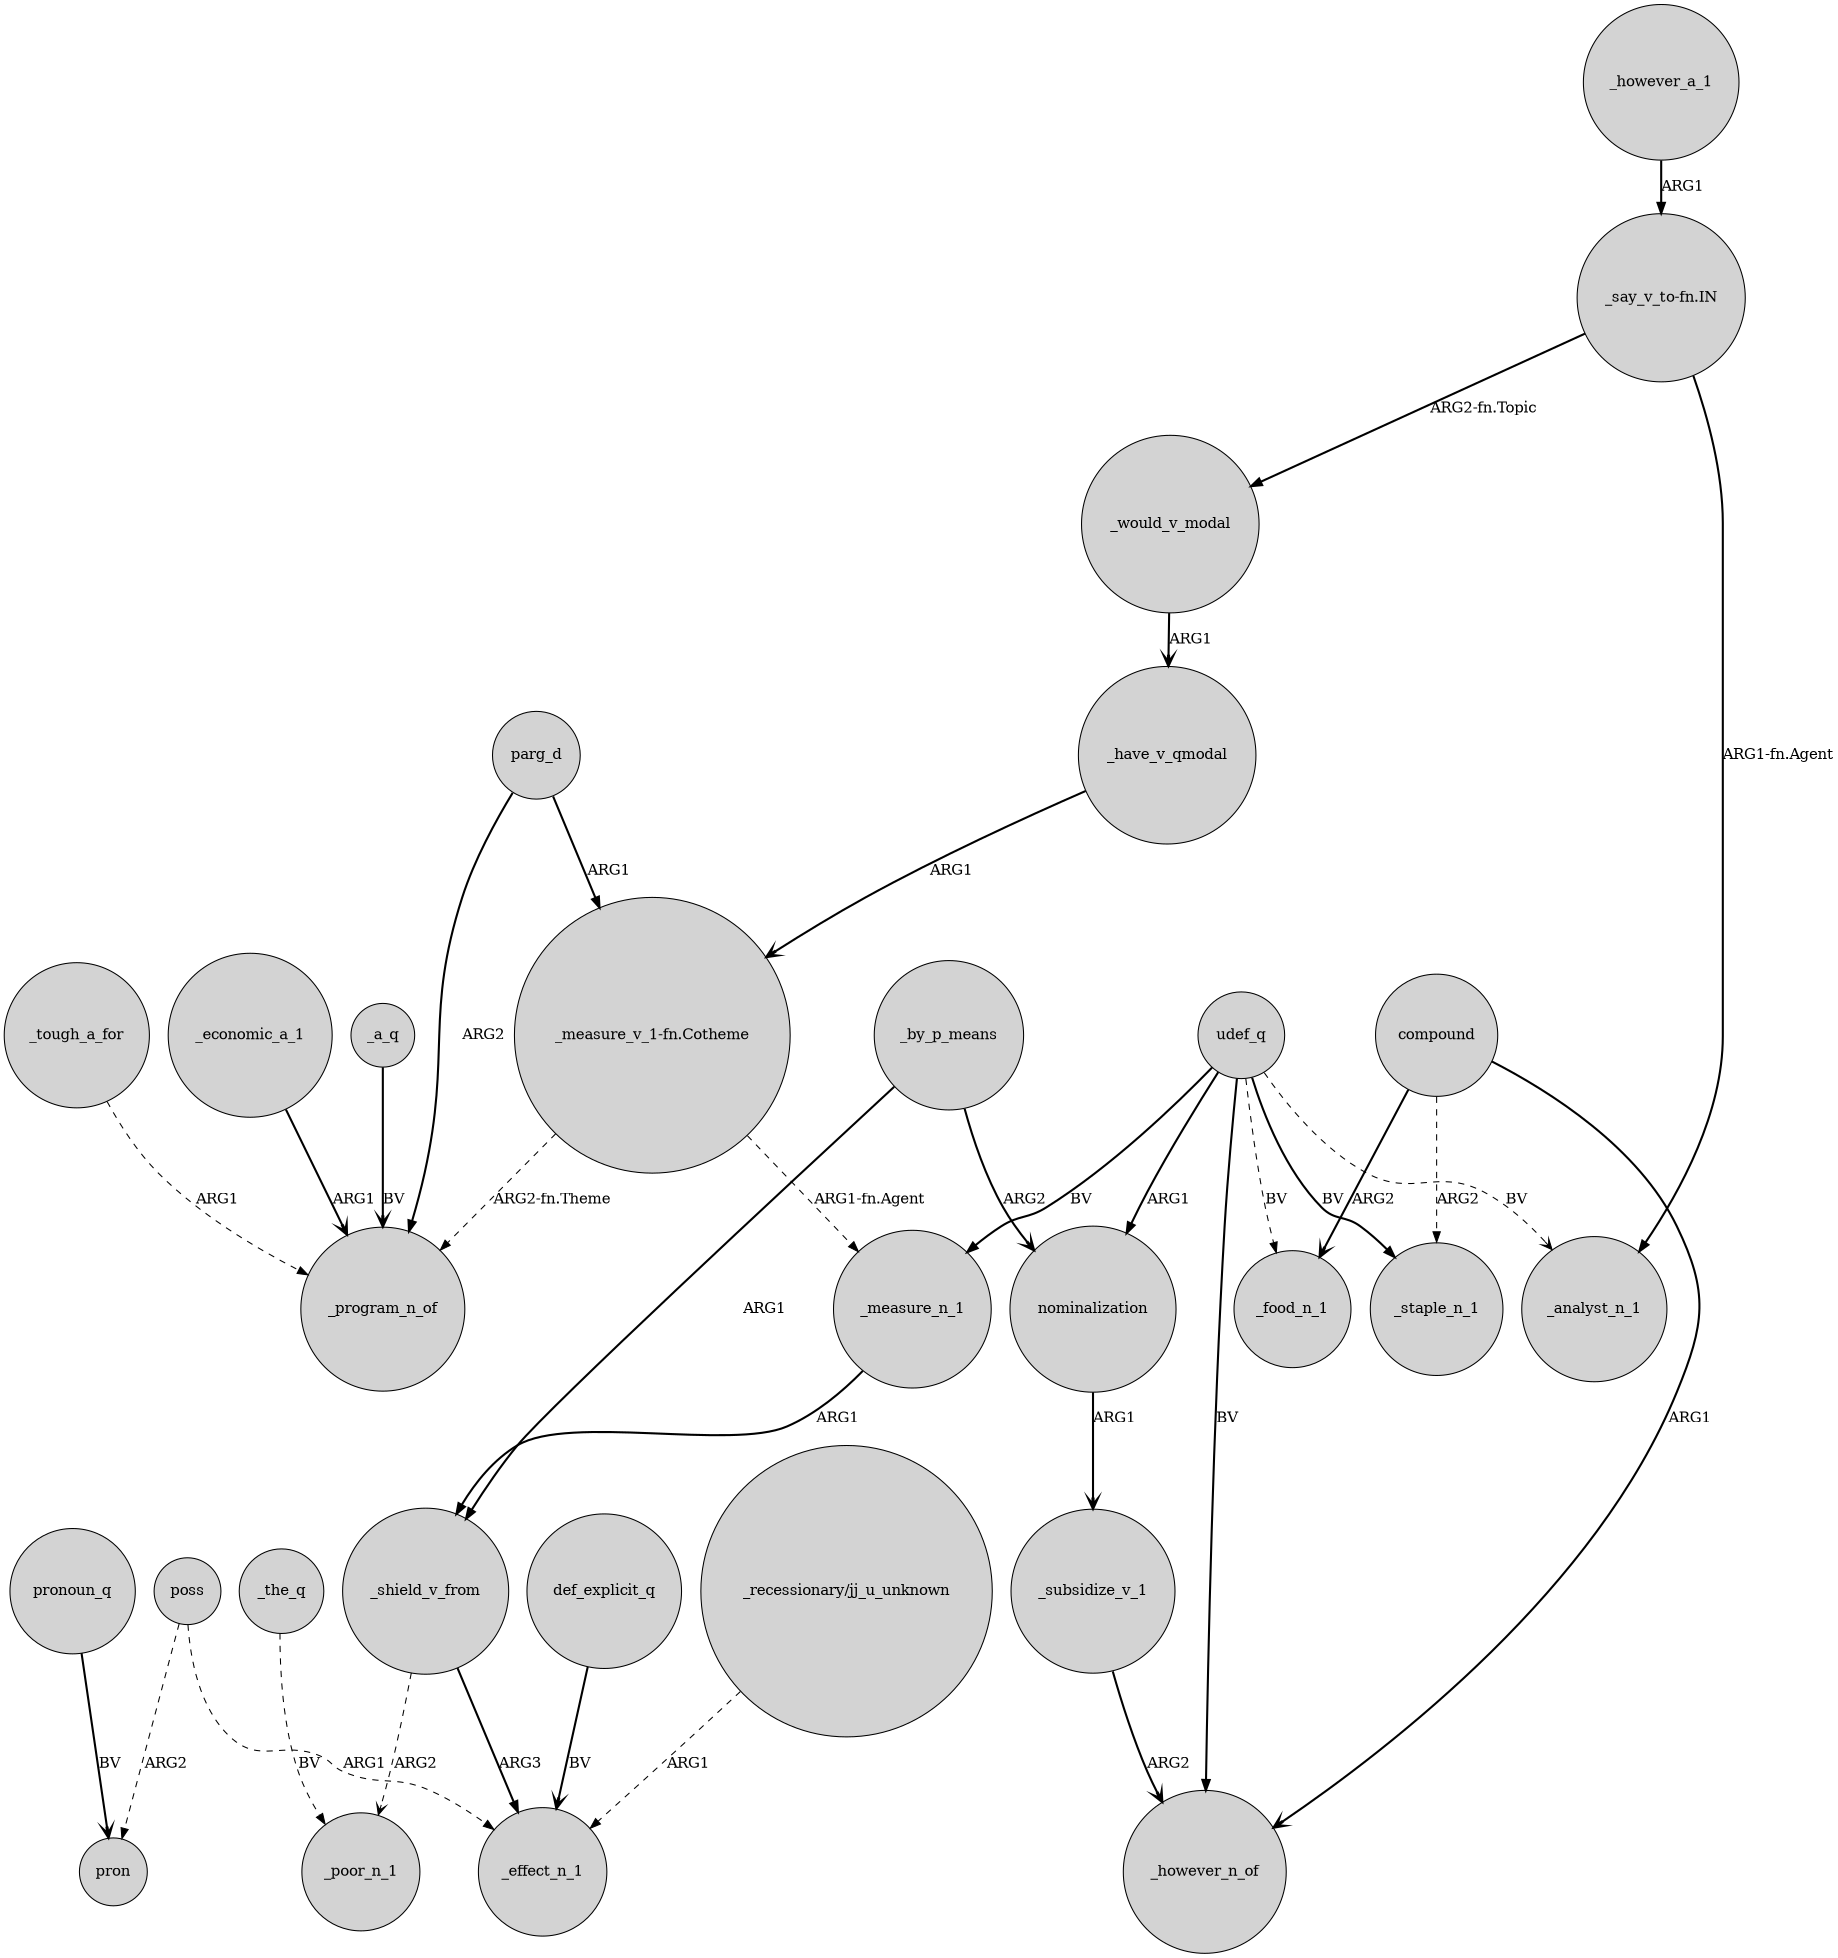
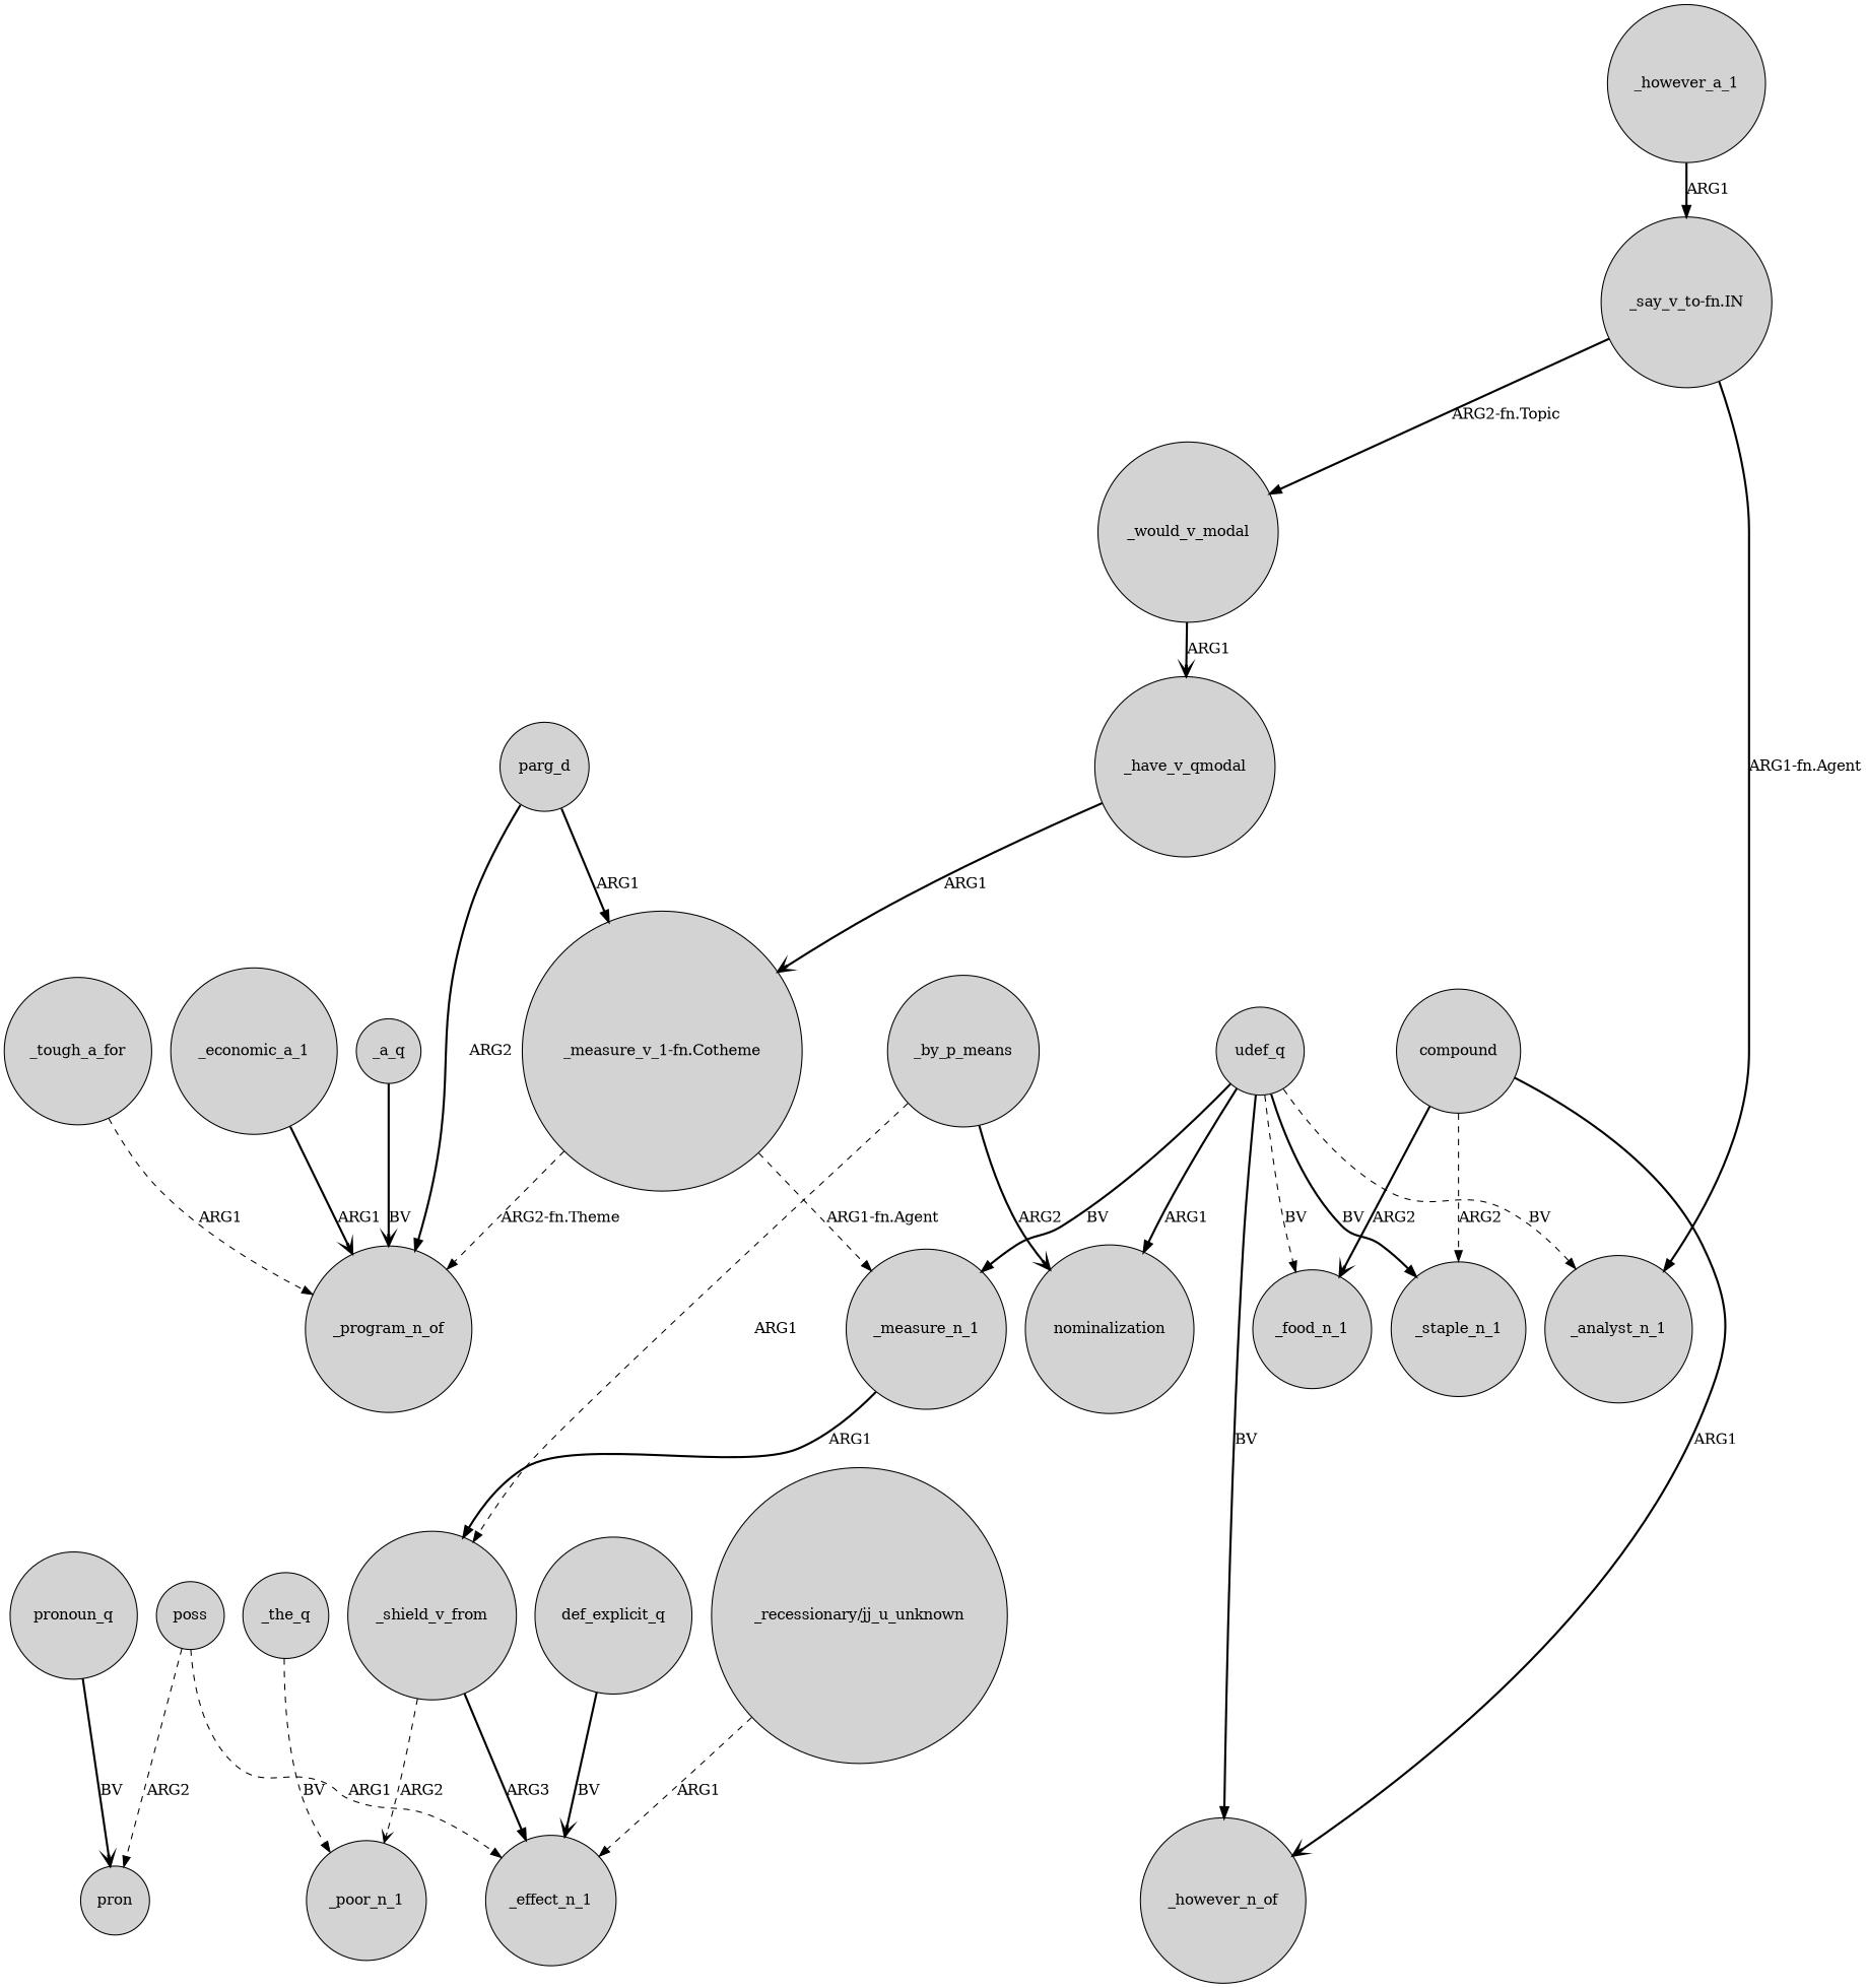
  digraph {
    node [shape=circle style=filled]
    edge [arrowhead=normal style=bold]
    "_say_v_to-fn.IN"
    _would_v_modal
    _analyst_n_1
    _have_v_qmodal
    n5 [label="_measure_v_1-fn.Cotheme"]
    compound
    _food_n_1
    _staple_n_1
    n9 [label=_however_n_of]
    _by_p_means
    nominalization
    _shield_v_from
-   _subsidize_v_1
    _effect_n_1
    _poor_n_1
    parg_d
    _program_n_of
    _measure_n_1
    poss
    pron
    _tough_a_for
    _economic_a_1
    _however_a_1
    _the_q
    udef_q
    "_recessionary/jj_u_unknown"
    pronoun_q
    def_explicit_q
    _a_q
    "_say_v_to-fn.IN" -> _would_v_modal [label="ARG2-fn.Topic"]
    "_say_v_to-fn.IN" -> _analyst_n_1 [label="ARG1-fn.Agent"]
    _would_v_modal -> _have_v_qmodal [arrowhead=vee label=ARG1]
    _have_v_qmodal -> n5 [arrowhead=vee label=ARG1]
    n5 -> _program_n_of [label="ARG2-fn.Theme" style=dashed]
    n5 -> _measure_n_1 [label="ARG1-fn.Agent" style=dashed]
    compound -> _food_n_1 [arrowhead=vee label=ARG2]
    compound -> _staple_n_1 [label=ARG2 style=dashed]
    compound -> n9 [arrowhead=vee label=ARG1]
    _by_p_means -> nominalization [arrowhead=vee label=ARG2]
-   _by_p_means -> _shield_v_from [label=ARG1]
-   nominalization -> _subsidize_v_1 [arrowhead=vee label=ARG1]
+   _by_p_means -> _shield_v_from [label=ARG1 style=dashed]
    _shield_v_from -> _effect_n_1 [label=ARG3]
    _shield_v_from -> _poor_n_1 [arrowhead=vee label=ARG2 style=dashed]
-   _subsidize_v_1 -> n9 [arrowhead=vee label=ARG2]
    parg_d -> n5 [label=ARG1]
    parg_d -> _program_n_of [label=ARG2]
    _measure_n_1 -> _shield_v_from [label=ARG1]
    poss -> _effect_n_1 [label=ARG1 style=dashed]
    poss -> pron [label=ARG2 style=dashed]
    _tough_a_for -> _program_n_of [label=ARG1 style=dashed]
    _economic_a_1 -> _program_n_of [arrowhead=vee label=ARG1]
    _however_a_1 -> "_say_v_to-fn.IN" [label=ARG1]
    _the_q -> _poor_n_1 [label=BV style=dashed]
-   udef_q -> _analyst_n_1 [arrowhead=vee label=BV style=dashed]
+   udef_q -> _analyst_n_1 [label=BV style=dashed]
    udef_q -> _food_n_1 [label=BV style=dashed]
    udef_q -> _staple_n_1 [label=BV]
    udef_q -> n9 [label=BV]
    udef_q -> nominalization [label=ARG1]
    udef_q -> _measure_n_1 [label=BV]
    "_recessionary/jj_u_unknown" -> _effect_n_1 [label=ARG1 style=dashed]
    pronoun_q -> pron [arrowhead=vee label=BV]
    def_explicit_q -> _effect_n_1 [arrowhead=vee label=BV]
    _a_q -> _program_n_of [arrowhead=vee label=BV]
  }
